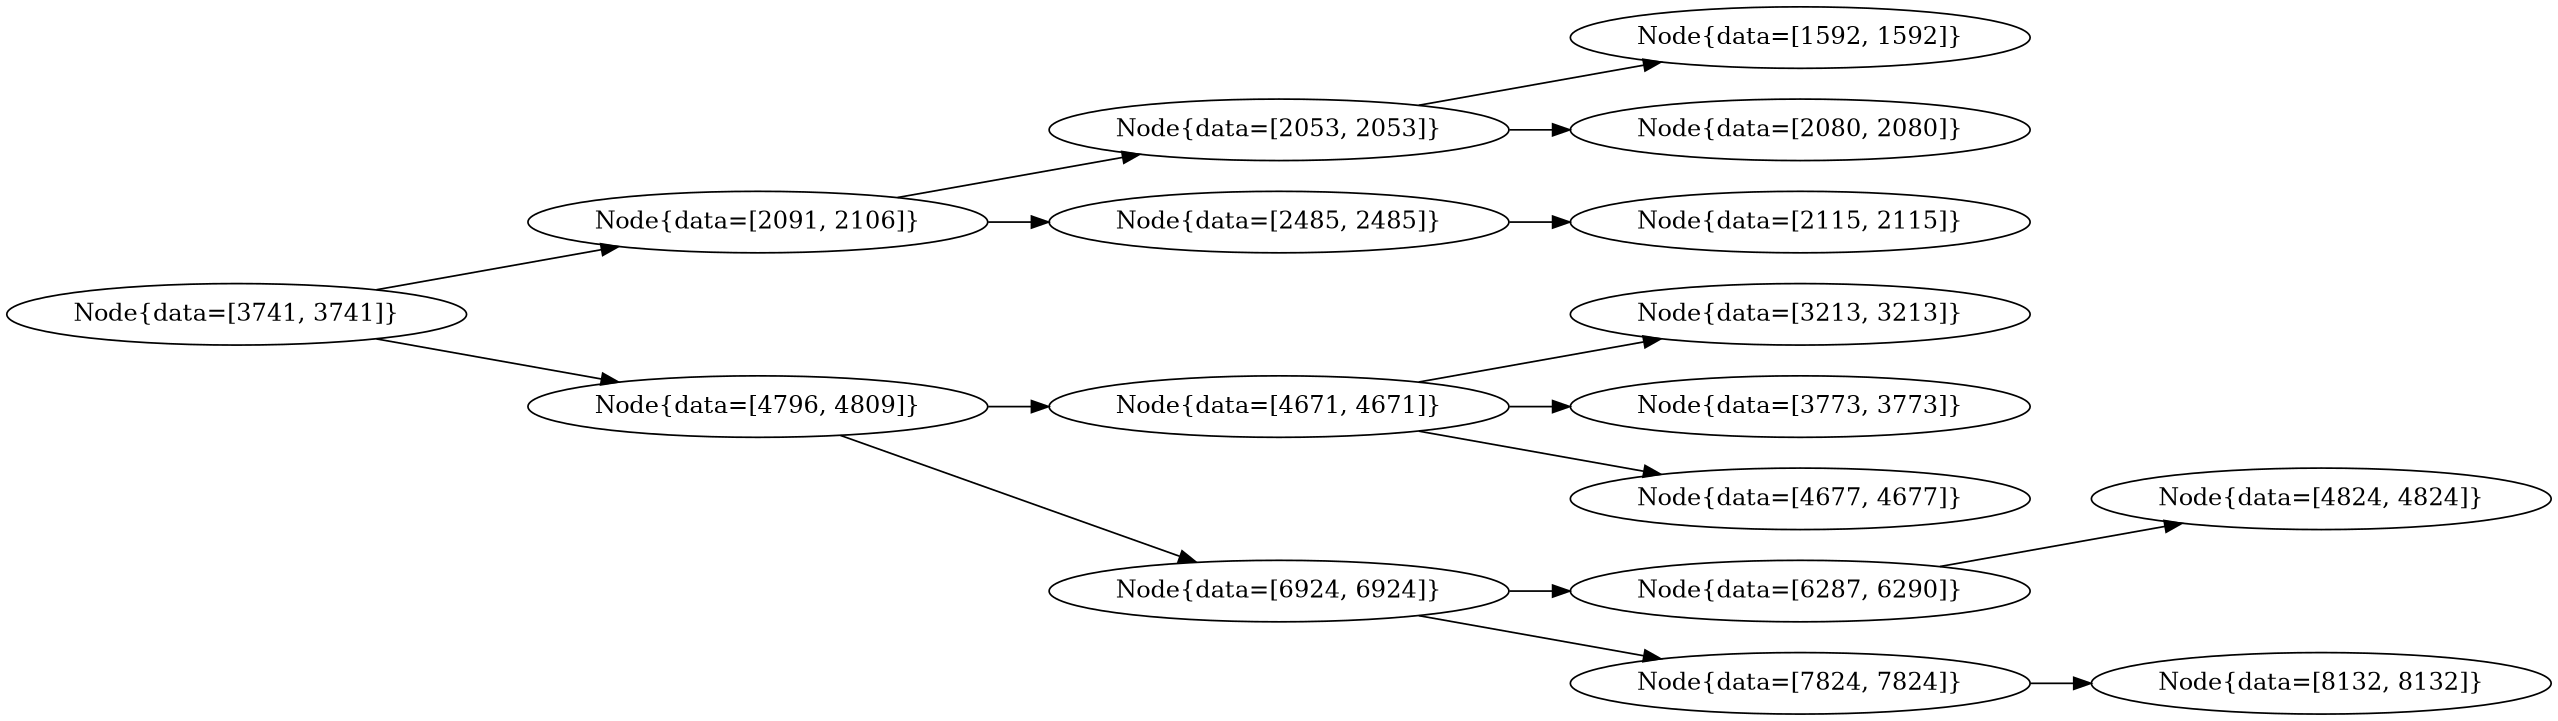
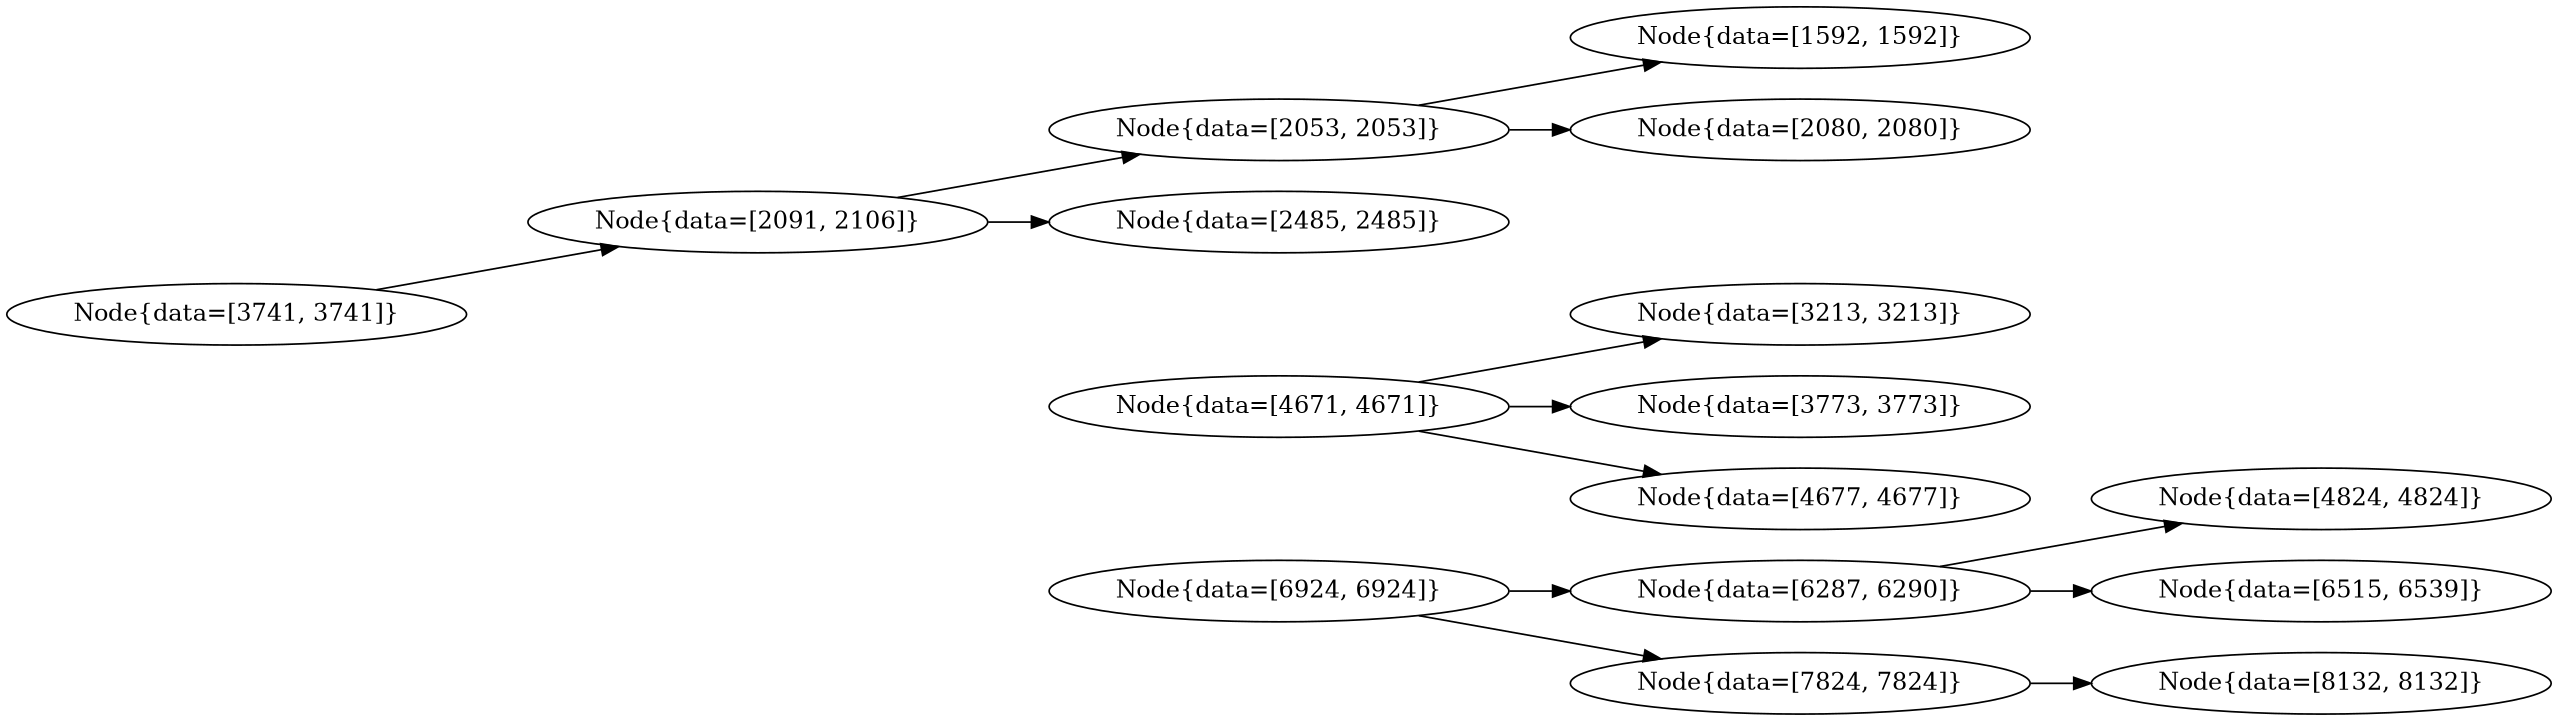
  digraph {
    rankdir=LR
    n1 [label="Node{data=[3741, 3741]}"]
    n2 [label="Node{data=[2091, 2106]}"]
-   n3 [label="Node{data=[4796, 4809]}"]
    n4 [label="Node{data=[2053, 2053]}"]
    n5 [label="Node{data=[2485, 2485]}"]
    n6 [label="Node{data=[4671, 4671]}"]
    n7 [label="Node{data=[6924, 6924]}"]
    n8 [label="Node{data=[1592, 1592]}"]
    n9 [label="Node{data=[2080, 2080]}"]
-   n10 [label="Node{data=[2115, 2115]}"]
    n11 [label="Node{data=[3213, 3213]}"]
    n12 [label="Node{data=[3773, 3773]}"]
    n13 [label="Node{data=[4677, 4677]}"]
    n14 [label="Node{data=[6287, 6290]}"]
    n15 [label="Node{data=[7824, 7824]}"]
    n16 [label="Node{data=[4824, 4824]}"]
+   n17 [label="Node{data=[6515, 6539]}"]
    n18 [label="Node{data=[8132, 8132]}"]
    n1 -> n2
-   n1 -> n3
    n2 -> n4
    n2 -> n5
-   n3 -> n6
-   n3 -> n7
    n4 -> n8
    n4 -> n9
-   n5 -> n10
    n6 -> n11
    n6 -> n12
    n6 -> n13
    n7 -> n14
    n7 -> n15
    n14 -> n16
+   n14 -> n17
    n15 -> n18
  }
